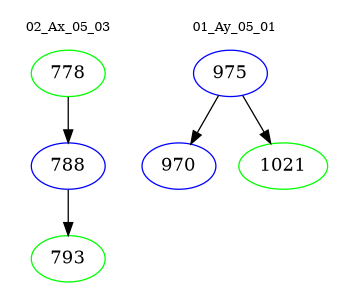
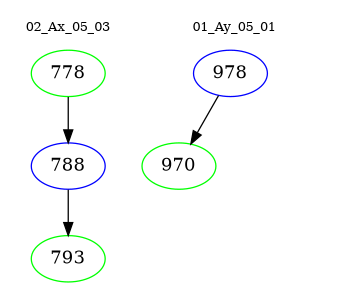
  digraph {
    node [color=blue]
    edge [color=black]
    n1 [label=788]
    n2 [color=green label=778]
    n3 [color=green label=793]
-   n4 [label=975]
-   n5 [label=970]
-   n6 [color=green label=1021]
+   n4 [label=978]
+   n5 [color=green label=970]
    subgraph cluster_1 {
      color=white
      fontsize=10
      label="02_Ax_05_03"
      n1
      n2
      n3
    }
    subgraph cluster_2 {
      color=white
      fontsize=10
      label="01_Ay_05_01"
      n4
      n5
-     n6
    }
    n1 -> n3
    n2 -> n1
    n4 -> n5
-   n4 -> n6
  }
